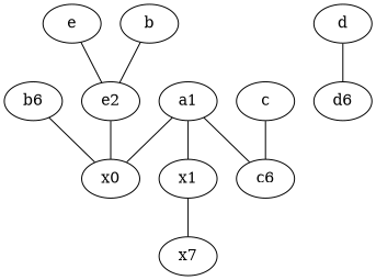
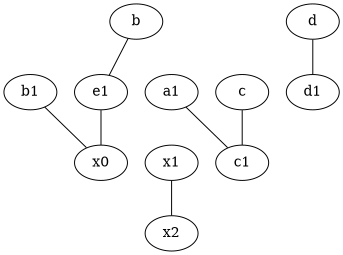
  graph {
    node [labelfontsize=50]
-   e1 [label=e2]
+   e1
    x0
    c
-   c1 [label=c6]
+   c1
    a1
    x1
-   x2 [label=x7]
-   b1 [label=b6]
+   x2
+   b1
    d
-   d1 [label=d6]
-   e
+   d1
    b
    e1 -- x0
    c -- c1
-   a1 -- x0
    a1 -- c1
-   a1 -- x1
    x1 -- x2
    b1 -- x0
    d -- d1
-   e -- e1
    b -- e1
  }
